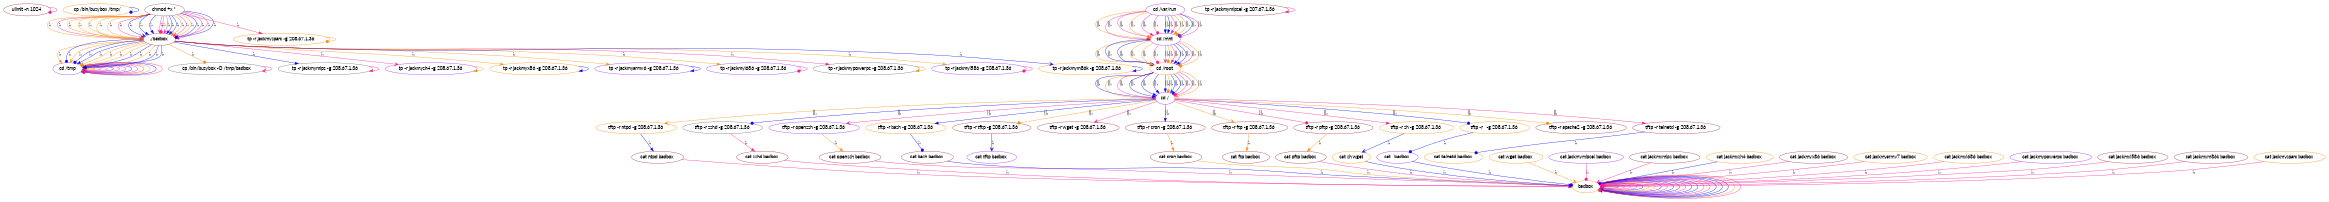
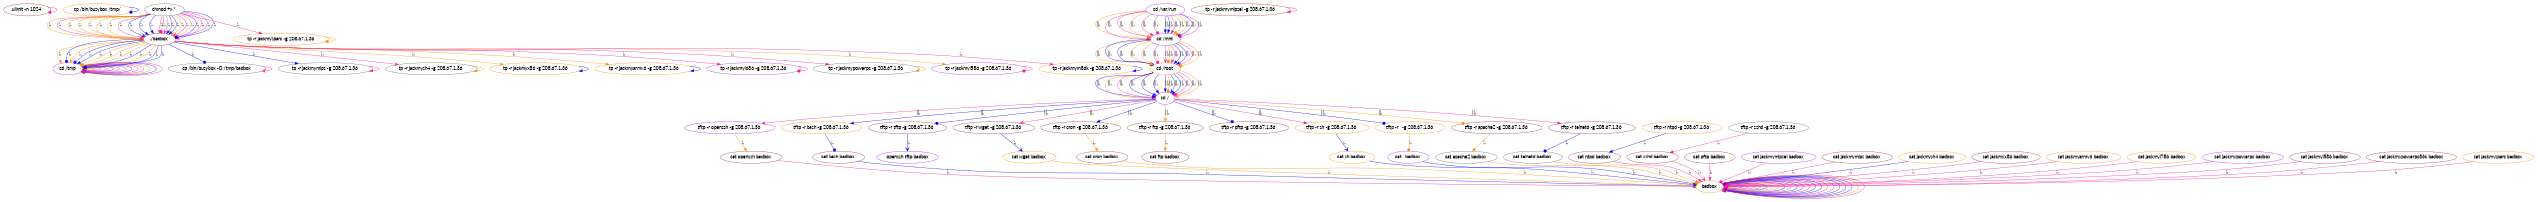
  digraph {
    fontname=Lato
    node [color=brown fontname=Lato]
    edge [arrowhead=normal color=deeppink fontname=Lato]
    n1 [label="ulimit -n 1024 "]
    n2 [color=darkorange label="cp /bin/busybox /tmp/ "]
    n3 [color=purple label="cd /tmp "]
    n4 [color=purple label="cd /var/run "]
    n5 [color=purple label="cd /mnt "]
    n6 [color=darkorange label="cd /root "]
    n7 [color=purple label="cd / "]
    n8 [color=darkorange label="tftp -r ntpd -g 208.67.1.36 "]
    n9 [color=gray40 label="tftp -r sshd -g 208.67.1.36 "]
    n10 [color=purple label="tftp -r openssh -g 208.67.1.36 "]
    n11 [color=darkorange label="tftp -r bash -g 208.67.1.36 "]
    n12 [label="tftp -r tftp -g 208.67.1.36 "]
    n13 [label="tftp -r wget -g 208.67.1.36 "]
    n14 [label="tftp -r cron -g 208.67.1.36 "]
    n15 [label="tftp -r ftp -g 208.67.1.36 "]
    n16 [label="tftp -r pftp -g 208.67.1.36 "]
    n17 [color=darkorange label="tftp -r sh -g 208.67.1.36 "]
    n18 [color=darkorange label="tftp -r   -g 208.67.1.36 "]
    n19 [label="tftp -r apache2 -g 208.67.1.36 "]
    n20 [label="tftp -r telnetd -g 208.67.1.36 "]
    n21 [label="cat ntpd badbox "]
    n22 [label="cat sshd badbox "]
    n23 [label="cat openssh badbox "]
    n24 [label="cat bash badbox "]
-   n25 [color=purple label="cat tftp badbox "]
+   n25 [color=purple label="openssh tftp badbox"]
    n26 [color=darkorange label="cat wget badbox "]
    n27 [label="cat cron badbox "]
    n28 [label="cat ftp badbox "]
    n29 [label="cat pftp badbox "]
-   n30 [color=darkorange label="cat sh wget"]
+   n30 [color=darkorange label="cat sh badbox "]
    n31 [color=purple label="cat   badbox "]
-   n33 [color=darkorange label="cat telnetd badbox "]
+   n32 [color=gray40 label="cat apache2 badbox "]
+   n33 [color=gray40 label="cat telnetd badbox "]
    n34 [color=darkorange label="badbox "]
    n35 [color=gray40 label="chmod +x * "]
    n36 [label="./badbox "]
    n37 [color=darkorange label="tp -r jackmysparc -g 208.67.1.36 "]
    n38 [color=gray40 label="cp /bin/busybox -O /tmp/badbox "]
    n39 [color=gray40 label="tp -r jackmymips -g 208.67.1.36 "]
-   n40 [color=purple label="tp -r jackmysh4 -g 208.67.1.36 "]
+   n40 [color=gray40 label="tp -r jackmysh4 -g 208.67.1.36 "]
    n41 [color=darkorange label="tp -r jackmyx86 -g 208.67.1.36 "]
-   n42 [color=purple label="tp -r jackmyarmv6 -g 208.67.1.36 "]
+   n42 [color=darkorange label="tp -r jackmyarmv6 -g 208.67.1.36 "]
    n43 [color=purple label="tp -r jackmyi686 -g 208.67.1.36 "]
    n44 [color=gray40 label="tp -r jackmypowerpc -g 208.67.1.36 "]
    n45 [color=purple label="tp -r jackmyi586 -g 208.67.1.36 "]
    n46 [color=darkorange label="tp -r jackmym86k -g 208.67.1.36 "]
-   n47 [label="tp -r jackmymipsel -g 207.67.1.36"]
+   n47 [label="tp -r jackmymipsel -g 208.67.1.36 "]
    n48 [color=purple label="cat jackmymipsel badbox "]
    n49 [label="cat jackmymips badbox "]
    n50 [color=darkorange label="cat jackmysh4 badbox "]
    n51 [label="cat jackmyx86 badbox "]
-   n52 [color=darkorange label="cat jackmyarmv7 badbox"]
-   n53 [color=darkorange label="cat jackmyi686 badbox "]
+   n52 [color=darkorange label="cat jackmyarmv6 badbox "]
+   n53 [color=darkorange label="cat jackmyi786 badbox"]
    n54 [color=purple label="cat jackmypowerpc badbox "]
    n55 [label="cat jackmyi586 badbox "]
-   n56 [label="cat jackmym86k badbox "]
+   n56 [label="cat jackmypowerpc86k badbox"]
    n57 [color=darkorange label="cat jackmysparc badbox "]
    n1 -> n1 [arrowhead=dot]
    n2 -> n2 [arrowhead=dot color=blue]
    n3 -> n3 [color=darkorange]
    n3 -> n3 [color=darkorange]
    n3 -> n3 [arrowhead=vee]
    n3 -> n3 [arrowhead=dot]
    n3 -> n3 [arrowhead=dot color=blue]
    n3 -> n3 [arrowhead=vee]
    n3 -> n3 [arrowhead=dot]
    n3 -> n3 [arrowhead=dot color=blue]
    n3 -> n3
    n3 -> n3 [arrowhead=vee]
    n3 -> n3 [arrowhead=dot color=darkorange]
    n3 -> n3 [arrowhead=vee color=blue]
    n3 -> n3 [arrowhead=vee]
    n4 -> n5 [arrowhead=dot color=darkorange label="||,"]
    n4 -> n5 [label="||,"]
    n4 -> n5 [label="||,"]
    n4 -> n5 [color=darkorange label="||,"]
    n4 -> n5 [label="||,"]
    n4 -> n5 [arrowhead=dot label="||,"]
    n4 -> n5 [color=blue label="||,"]
    n4 -> n5 [color=blue label="||,"]
    n4 -> n5 [label="||,"]
    n4 -> n5 [color=darkorange label="||,"]
    n4 -> n5 [arrowhead=dot color=darkorange label="||,"]
    n4 -> n5 [arrowhead=dot color=blue label="||,"]
    n4 -> n5 [arrowhead=dot label="||,"]
    n5 -> n6 [color=darkorange label="||,"]
    n5 -> n6 [arrowhead=vee color=blue label="||,"]
    n5 -> n6 [arrowhead=dot color=blue label="||,"]
    n5 -> n6 [color=darkorange label="||,"]
    n5 -> n6 [color=darkorange label="||,"]
    n5 -> n6 [arrowhead=dot label="||,"]
    n5 -> n6 [arrowhead=vee label="||,"]
    n5 -> n6 [arrowhead=dot color=darkorange label="||,"]
    n5 -> n6 [label="||,"]
    n5 -> n6 [color=blue label="||,"]
    n5 -> n6 [color=blue label="||,"]
    n5 -> n6 [arrowhead=vee label="||,"]
    n5 -> n6 [arrowhead=dot color=darkorange label="||,"]
    n6 -> n7 [color=blue label="||,"]
    n6 -> n7 [arrowhead=dot color=darkorange label="||,"]
    n6 -> n7 [label="||,"]
    n6 -> n7 [color=blue label="||,"]
    n6 -> n7 [color=blue label="||,"]
    n6 -> n7 [color=blue label="||,"]
    n6 -> n7 [color=blue label="||,"]
    n6 -> n7 [arrowhead=dot color=darkorange label="||,"]
    n6 -> n7 [arrowhead=vee color=blue label="||,"]
    n6 -> n7 [arrowhead=dot color=blue label="||,"]
    n6 -> n7 [arrowhead=dot label="||,"]
    n6 -> n7 [arrowhead=vee label="||,"]
    n6 -> n7 [arrowhead=vee color=darkorange label="||,"]
-   n7 -> n8 [arrowhead=vee color=darkorange label="||,"]
-   n7 -> n9 [arrowhead=dot color=blue label="||,"]
    n7 -> n10 [arrowhead=vee label="||,"]
    n7 -> n11 [color=blue label="||,"]
-   n7 -> n12 [arrowhead=dot color=darkorange label="||,"]
+   n7 -> n12 [arrowhead=dot color=blue label="||,"]
    n7 -> n13 [arrowhead=vee label="||,"]
    n7 -> n14 [color=blue label="||,"]
    n7 -> n15 [arrowhead=vee color=darkorange label="||,"]
-   n7 -> n16 [arrowhead=dot label="||,"]
+   n7 -> n16 [arrowhead=dot color=blue label="||,"]
    n7 -> n17 [label="||,"]
    n7 -> n18 [arrowhead=dot color=blue label="||,"]
    n7 -> n19 [arrowhead=dot color=darkorange label="||,"]
    n7 -> n20 [label="||,"]
    n8 -> n21 [color=blue label=";,"]
    n9 -> n22 [label=";,"]
    n10 -> n23 [color=darkorange label=";,"]
    n11 -> n24 [arrowhead=dot color=blue label=";,"]
    n12 -> n25 [arrowhead=vee color=blue label=";,"]
+   n13 -> n26 [arrowhead=vee color=blue label=";,"]
    n14 -> n27 [color=darkorange label=";,"]
    n15 -> n28 [color=darkorange label=";,"]
-   n16 -> n29 [color=darkorange label=";,"]
    n17 -> n30 [arrowhead=vee color=blue label=";,"]
-   n18 -> n31 [arrowhead=dot color=blue label=";,"]
+   n18 -> n31 [arrowhead=dot color=darkorange label=";,"]
+   n19 -> n32 [color=darkorange label=";,"]
    n20 -> n33 [arrowhead=dot color=blue label=";,"]
    n21 -> n34 [label=";,"]
    n22 -> n34 [arrowhead=vee label=";,"]
    n23 -> n34 [arrowhead=dot label=";,"]
    n24 -> n34 [arrowhead=dot color=blue label=";,"]
    n26 -> n34 [arrowhead=vee color=darkorange label=";,"]
    n27 -> n34 [arrowhead=dot color=darkorange label=";,"]
    n29 -> n34 [label=";,"]
    n30 -> n34 [arrowhead=vee color=blue label=";,"]
    n31 -> n34 [arrowhead=dot color=blue label=";,"]
+   n32 -> n34 [arrowhead=dot color=darkorange label=";,"]
+   n33 -> n34 [color=darkorange label=";,"]
    n34 -> n34 [arrowhead=vee color=blue]
    n34 -> n34 [arrowhead=vee color=darkorange]
    n34 -> n34 [arrowhead=vee color=blue]
    n34 -> n34 [arrowhead=dot]
    n34 -> n34 [arrowhead=vee]
    n34 -> n34 [arrowhead=vee]
    n34 -> n34 [arrowhead=vee color=blue]
    n34 -> n34 [arrowhead=vee color=darkorange]
    n34 -> n34 [arrowhead=dot color=darkorange]
    n34 -> n34 [color=blue]
    n34 -> n34 [arrowhead=dot]
    n34 -> n34 [color=blue]
    n34 -> n34 [arrowhead=vee color=blue]
    n34 -> n34
    n34 -> n34 [color=blue]
    n34 -> n34 [color=blue]
    n34 -> n34 [arrowhead=vee]
    n34 -> n34 [arrowhead=vee]
    n34 -> n34 [color=blue]
    n34 -> n34 [arrowhead=dot color=blue]
    n34 -> n34 [arrowhead=vee color=blue]
    n34 -> n34 [arrowhead=dot color=darkorange]
    n34 -> n34 [arrowhead=vee]
    n35 -> n36 [color=darkorange label=";,"]
    n35 -> n36 [arrowhead=vee label=";,"]
    n35 -> n36 [arrowhead=vee color=darkorange label=";,"]
    n35 -> n36 [arrowhead=vee color=darkorange label=";,"]
    n35 -> n36 [color=darkorange label=";,"]
    n35 -> n36 [arrowhead=vee color=darkorange label=";,"]
    n35 -> n36 [arrowhead=vee color=darkorange label=";,"]
    n35 -> n36 [arrowhead=vee label=";,"]
    n35 -> n36 [arrowhead=vee color=blue label=";,"]
    n35 -> n36 [color=blue label=";,"]
    n35 -> n36 [color=blue label=";,"]
    n35 -> n36 [arrowhead=vee label=";,"]
    n35 -> n36 [arrowhead=dot label=";,"]
    n35 -> n36 [arrowhead=vee label=";,"]
    n35 -> n36 [color=blue label=";,"]
    n35 -> n36 [color=blue label=";,"]
    n35 -> n36 [arrowhead=vee color=darkorange label=";,"]
    n35 -> n36 [arrowhead=vee label=";,"]
    n35 -> n36 [arrowhead=vee color=darkorange label=";,"]
    n35 -> n36 [arrowhead=vee color=blue label=";,"]
    n35 -> n36 [label=";,"]
    n35 -> n36 [label=";,"]
    n35 -> n36 [arrowhead=dot color=blue label=";,"]
    n35 -> n37 [label=";,"]
    n36 -> n3 [color=darkorange label=";,"]
    n36 -> n3 [arrowhead=dot color=blue label=";,"]
    n36 -> n3 [arrowhead=vee color=darkorange label=";,"]
    n36 -> n3 [arrowhead=dot color=blue label=";,"]
    n36 -> n3 [color=blue label=";,"]
    n36 -> n3 [color=darkorange label=";,"]
    n36 -> n3 [arrowhead=dot color=darkorange label=";,"]
    n36 -> n3 [color=darkorange label=";,"]
    n36 -> n3 [color=blue label=";,"]
    n36 -> n3 [color=darkorange label=";,"]
    n36 -> n3 [color=blue label=";,"]
    n36 -> n3 [color=blue label=";,"]
-   n36 -> n38 [arrowhead=dot color=darkorange label=";,"]
+   n36 -> n38 [arrowhead=dot color=blue label=";,"]
    n36 -> n39 [color=blue label=";,"]
    n36 -> n40 [arrowhead=vee label=";,"]
    n36 -> n41 [arrowhead=vee color=darkorange label=";,"]
-   n36 -> n42 [arrowhead=vee color=darkorange label=";,"]
-   n36 -> n43 [color=darkorange label=";,"]
+   n36 -> n42 [color=darkorange label=";,"]
+   n36 -> n43 [label=";,"]
    n36 -> n44 [label=";,"]
-   n36 -> n45 [arrowhead=vee color=darkorange label=";,"]
-   n36 -> n46 [arrowhead=vee color=blue label=";,"]
+   n36 -> n45 [color=darkorange label=";,"]
+   n36 -> n46 [arrowhead=vee label=";,"]
    n37 -> n37 [arrowhead=dot color=darkorange]
    n38 -> n38 [arrowhead=vee]
    n39 -> n39
    n40 -> n40 [color=darkorange]
    n41 -> n41 [color=blue]
    n42 -> n42 [color=blue]
    n43 -> n43 [arrowhead=dot]
    n44 -> n44 [color=darkorange]
    n45 -> n45 [arrowhead=dot]
    n46 -> n46 [color=blue]
    n47 -> n47
    n48 -> n34 [arrowhead=dot label=";,"]
    n49 -> n34 [arrowhead=vee label=";,"]
    n50 -> n34 [arrowhead=dot color=blue label=";,"]
    n51 -> n34 [arrowhead=vee label=";,"]
    n52 -> n34 [label=";,"]
    n53 -> n34 [label=";,"]
    n54 -> n34 [arrowhead=vee label=";,"]
    n55 -> n34 [label=";,"]
    n56 -> n34 [arrowhead=vee label=";,"]
    n57 -> n34 [arrowhead=vee label=";,"]
  }
